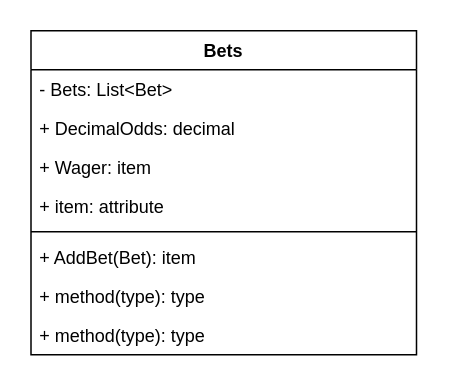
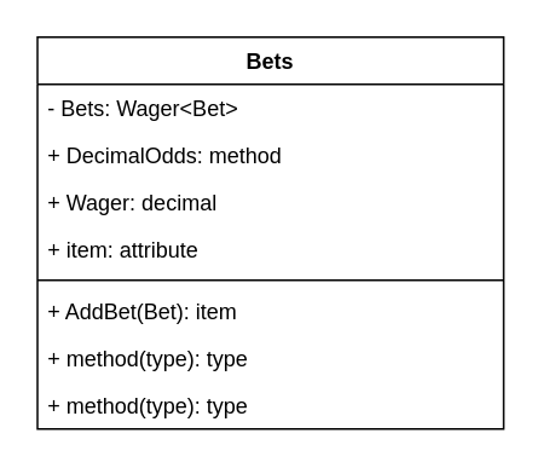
  <mxCell id="0" />
  <mxCell id="1" parent="0" />
  <mxCell id="2" value="Bets" style="swimlane;fontStyle=1;align=center;verticalAlign=top;childLayout=stackLayout;horizontal=1;startSize=26;horizontalStack=0;resizeParent=1;resizeParentMax=0;resizeLast=0;collapsible=1;marginBottom=0;whiteSpace=wrap;html=1;" parent="1" vertex="1"><mxGeometry x="20" y="20" width="257" height="216" as="geometry" /></mxCell>
- <mxCell id="3" value="- Bets: List&amp;lt;Bet&amp;gt;" style="text;strokeColor=none;fillColor=none;align=left;verticalAlign=top;spacingLeft=4;spacingRight=4;overflow=hidden;rotatable=0;points=[[0,0.5],[1,0.5]];portConstraint=eastwest;whiteSpace=wrap;html=1;" parent="2" vertex="1"><mxGeometry y="26" width="257" height="26" as="geometry" /></mxCell>
- <mxCell id="4" value="+ DecimalOdds: decimal" style="text;strokeColor=none;fillColor=none;align=left;verticalAlign=top;spacingLeft=4;spacingRight=4;overflow=hidden;rotatable=0;points=[[0,0.5],[1,0.5]];portConstraint=eastwest;whiteSpace=wrap;html=1;" parent="2" vertex="1"><mxGeometry y="52" width="257" height="26" as="geometry" /></mxCell>
- <mxCell id="5" value="+ Wager: item" style="text;strokeColor=none;fillColor=none;align=left;verticalAlign=top;spacingLeft=4;spacingRight=4;overflow=hidden;rotatable=0;points=[[0,0.5],[1,0.5]];portConstraint=eastwest;whiteSpace=wrap;html=1;" parent="2" vertex="1"><mxGeometry y="78" width="257" height="26" as="geometry" /></mxCell>
+ <mxCell id="3" value="- Bets: Wager&amp;lt;Bet&amp;gt;" style="text;strokeColor=none;fillColor=none;align=left;verticalAlign=top;spacingLeft=4;spacingRight=4;overflow=hidden;rotatable=0;points=[[0,0.5],[1,0.5]];portConstraint=eastwest;whiteSpace=wrap;html=1;" parent="2" vertex="1"><mxGeometry y="26" width="257" height="26" as="geometry" /></mxCell>
+ <mxCell id="4" value="+ DecimalOdds: method" style="text;strokeColor=none;fillColor=none;align=left;verticalAlign=top;spacingLeft=4;spacingRight=4;overflow=hidden;rotatable=0;points=[[0,0.5],[1,0.5]];portConstraint=eastwest;whiteSpace=wrap;html=1;" parent="2" vertex="1"><mxGeometry y="52" width="257" height="26" as="geometry" /></mxCell>
+ <mxCell id="5" value="+ Wager: decimal" style="text;strokeColor=none;fillColor=none;align=left;verticalAlign=top;spacingLeft=4;spacingRight=4;overflow=hidden;rotatable=0;points=[[0,0.5],[1,0.5]];portConstraint=eastwest;whiteSpace=wrap;html=1;" parent="2" vertex="1"><mxGeometry y="78" width="257" height="26" as="geometry" /></mxCell>
  <mxCell id="6" value="+ item: attribute" style="text;strokeColor=none;fillColor=none;align=left;verticalAlign=top;spacingLeft=4;spacingRight=4;overflow=hidden;rotatable=0;points=[[0,0.5],[1,0.5]];portConstraint=eastwest;whiteSpace=wrap;html=1;" parent="2" vertex="1"><mxGeometry y="104" width="257" height="26" as="geometry" /></mxCell>
  <mxCell id="7" value="" style="line;strokeWidth=1;fillColor=none;align=left;verticalAlign=middle;spacingTop=-1;spacingLeft=3;spacingRight=3;rotatable=0;labelPosition=right;points=[];portConstraint=eastwest;strokeColor=inherit;" parent="2" vertex="1"><mxGeometry y="130" width="257" height="8" as="geometry" /></mxCell>
  <mxCell id="8" value="+ AddBet(Bet): item" style="text;strokeColor=none;fillColor=none;align=left;verticalAlign=top;spacingLeft=4;spacingRight=4;overflow=hidden;rotatable=0;points=[[0,0.5],[1,0.5]];portConstraint=eastwest;whiteSpace=wrap;html=1;" parent="2" vertex="1"><mxGeometry y="138" width="257" height="26" as="geometry" /></mxCell>
  <mxCell id="9" value="+ method(type): type" style="text;strokeColor=none;fillColor=none;align=left;verticalAlign=top;spacingLeft=4;spacingRight=4;overflow=hidden;rotatable=0;points=[[0,0.5],[1,0.5]];portConstraint=eastwest;whiteSpace=wrap;html=1;" parent="2" vertex="1"><mxGeometry y="164" width="257" height="26" as="geometry" /></mxCell>
  <mxCell id="10" value="+ method(type): type" style="text;strokeColor=none;fillColor=none;align=left;verticalAlign=top;spacingLeft=4;spacingRight=4;overflow=hidden;rotatable=0;points=[[0,0.5],[1,0.5]];portConstraint=eastwest;whiteSpace=wrap;html=1;" parent="2" vertex="1"><mxGeometry y="190" width="257" height="26" as="geometry" /></mxCell>
